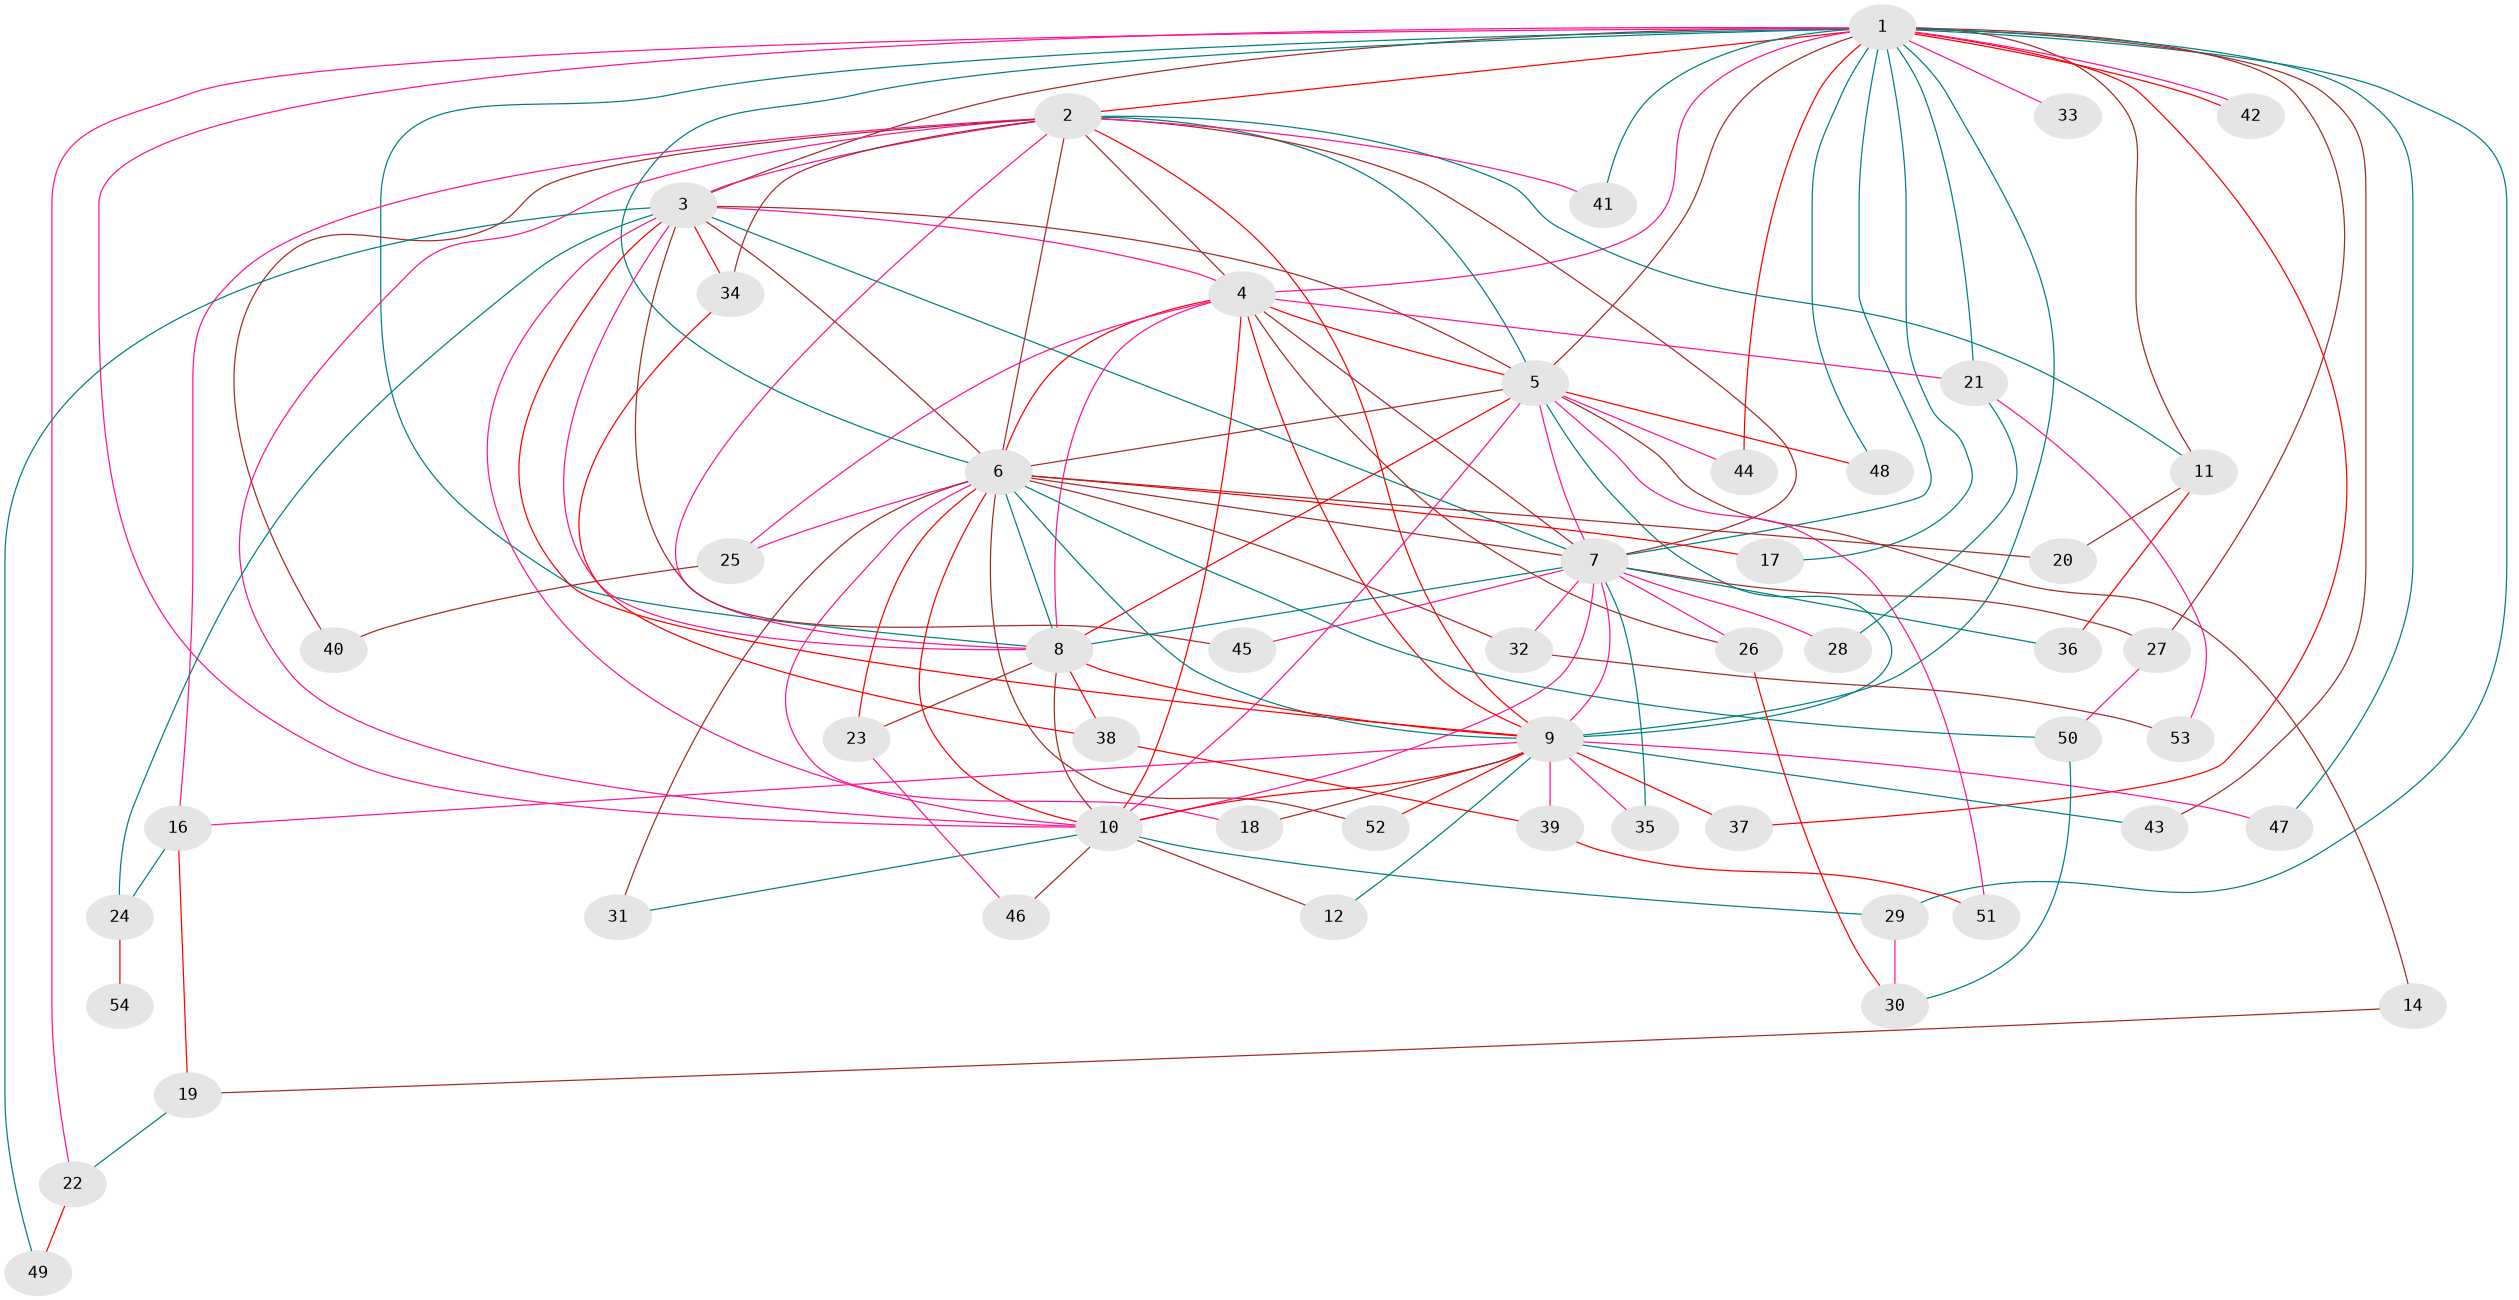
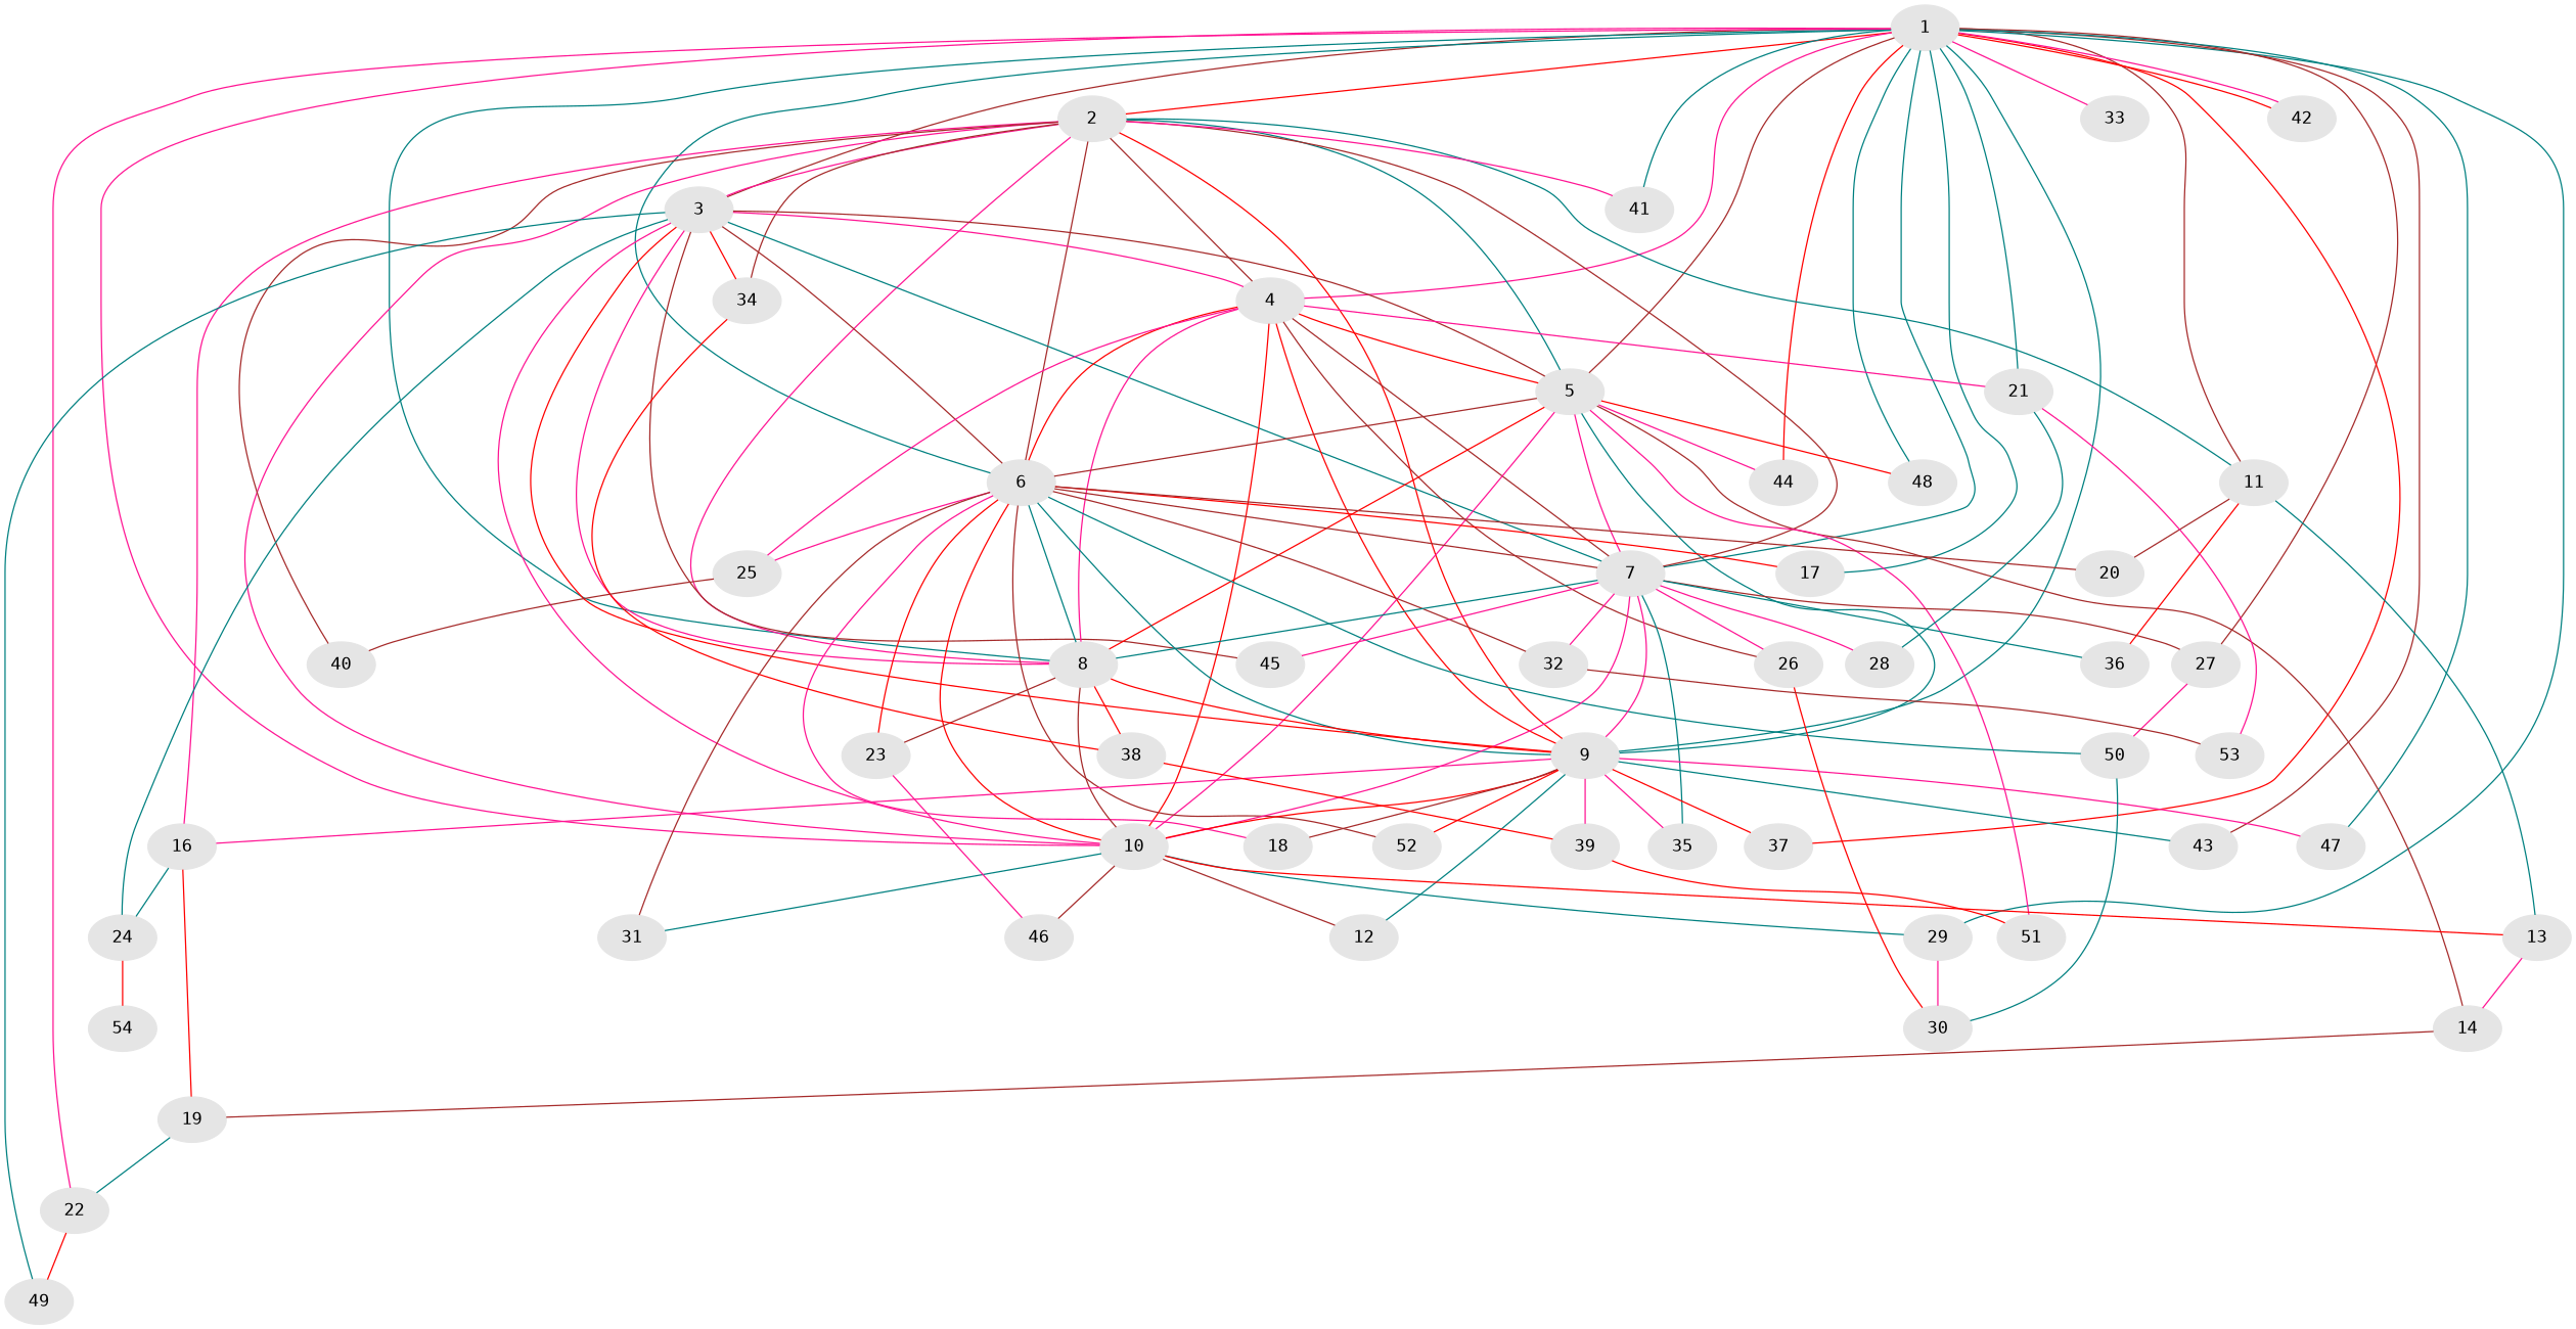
  graph {
    fontname="DejaVu Sans Mono"
    node [color=gray90 fontname="DejaVu Sans Mono" style=filled]
    edge [color=deeppink fontname="DejaVu Sans Mono"]
    1
    2
    3
    4
    5
    6
    7
    8
    9
    10
    11
    17
    21
    22
    27
    29
    33
    37
    41
    42
    43
    44
    47
    48
    16
    34
    40
    24
    45
    49
    25
    26
    14
    51
    18
    20
    23
    31
    32
    50
    52
    28
    35
    36
    38
    12
    39
+   13
    46
    53
    30
    19
    54
    1 -- 2 [color=red]
    1 -- 3 [color=brown]
    1 -- 4
    1 -- 5 [color=brown]
    1 -- 6 [color=teal]
    1 -- 7 [color=teal]
    1 -- 8 [color=teal]
    1 -- 9 [color=teal]
    1 -- 10
    1 -- 11 [color=brown]
    1 -- 17 [color=teal]
    1 -- 21 [color=teal]
    1 -- 22
    1 -- 27 [color=brown]
    1 -- 29 [color=teal]
    1 -- 33
    1 -- 37 [color=red]
    1 -- 41 [color=teal]
    1 -- 42 [color=red]
    1 -- 42
    1 -- 43 [color=brown]
    1 -- 44 [color=red]
    1 -- 47 [color=teal]
    1 -- 48 [color=teal]
    2 -- 3
    2 -- 4 [color=brown]
    2 -- 5 [color=teal]
    2 -- 6 [color=brown]
    2 -- 7 [color=brown]
    2 -- 8
    2 -- 9 [color=red]
    2 -- 10
    2 -- 11 [color=teal]
    2 -- 41
    2 -- 16
    2 -- 34 [color=brown]
    2 -- 40 [color=brown]
    3 -- 4
    3 -- 5 [color=brown]
    3 -- 6 [color=brown]
    3 -- 7 [color=teal]
    3 -- 8
    3 -- 9 [color=red]
    3 -- 10
    3 -- 34 [color=red]
    3 -- 24 [color=teal]
    3 -- 45 [color=brown]
    3 -- 49 [color=teal]
    4 -- 5 [color=red]
    4 -- 6 [color=red]
    4 -- 7 [color=brown]
    4 -- 8
    4 -- 9 [color=red]
    4 -- 10 [color=red]
    4 -- 21
    4 -- 25
    4 -- 26 [color=brown]
    5 -- 6 [color=brown]
    5 -- 7
    5 -- 8 [color=red]
    5 -- 9 [color=teal]
    5 -- 10
    5 -- 44
    5 -- 48 [color=red]
    5 -- 14 [color=brown]
    5 -- 51
    6 -- 7 [color=brown]
    6 -- 8 [color=teal]
    6 -- 9 [color=teal]
    6 -- 10 [color=red]
    6 -- 17 [color=red]
    6 -- 25
    6 -- 18
    6 -- 20 [color=brown]
    6 -- 23 [color=red]
    6 -- 31 [color=brown]
    6 -- 32 [color=brown]
    6 -- 50 [color=teal]
    6 -- 52 [color=brown]
    7 -- 8 [color=teal]
    7 -- 9
    7 -- 10
    7 -- 27 [color=brown]
    7 -- 45
    7 -- 26
    7 -- 32
    7 -- 28
    7 -- 35 [color=teal]
    7 -- 36 [color=teal]
    8 -- 9 [color=red]
    8 -- 10 [color=brown]
    8 -- 23 [color=brown]
    8 -- 38 [color=red]
    9 -- 10 [color=red]
    9 -- 37 [color=red]
    9 -- 43 [color=teal]
    9 -- 47
    9 -- 16
    9 -- 18 [color=brown]
    9 -- 52 [color=red]
    9 -- 35
    9 -- 12 [color=teal]
    9 -- 39
    10 -- 29 [color=teal]
    10 -- 31 [color=teal]
    10 -- 12 [color=brown]
+   10 -- 13 [color=red]
    10 -- 46 [color=brown]
    11 -- 20 [color=brown]
    11 -- 36 [color=red]
+   11 -- 13 [color=teal]
    21 -- 28 [color=teal]
    21 -- 53
    22 -- 49 [color=red]
    27 -- 50
    29 -- 30
    16 -- 24 [color=teal]
    16 -- 19 [color=red]
    34 -- 38 [color=red]
    24 -- 54 [color=red]
    25 -- 40 [color=brown]
    26 -- 30 [color=red]
    14 -- 19 [color=brown]
    23 -- 46
    32 -- 53 [color=brown]
    50 -- 30 [color=teal]
    38 -- 39 [color=red]
    39 -- 51 [color=red]
+   13 -- 14
    19 -- 22 [color=teal]
  }
